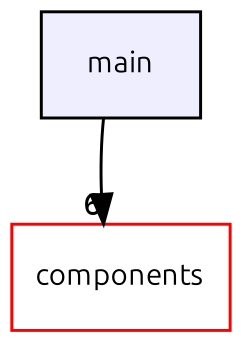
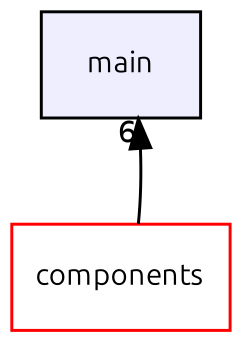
  digraph {
    compound=true
    fontname=Ubuntu
    node [fontname=Ubuntu fontsize=10 shape=box style=filled]
    n1 [fillcolor="#eeeeff" label=main pencolor=black]
    n2 [color=red fillcolor=white label=components]
-   n1 -> n2 [headlabel=6 labeldistance=1.5 labelfontname=Helvetica labelfontsize=10 fontname=Ubuntu]
+   n2 -> n1 [headlabel=6 labeldistance=1.5 labelfontname=Helvetica labelfontsize=10 fontname=Ubuntu]
  }
